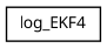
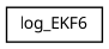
  digraph {
    rankdir=LR
    fontname="Noto Sans"
-   n1 [color=black fillcolor=white fontname="Noto Sans" fontsize=10 height=0.2 label=log_EKF4 shape=record style=filled width=0.4]
+   n1 [color=black fillcolor=white fontname="Noto Sans" fontsize=10 height=0.2 label=log_EKF6 shape=record style=filled width=0.4]
  }
